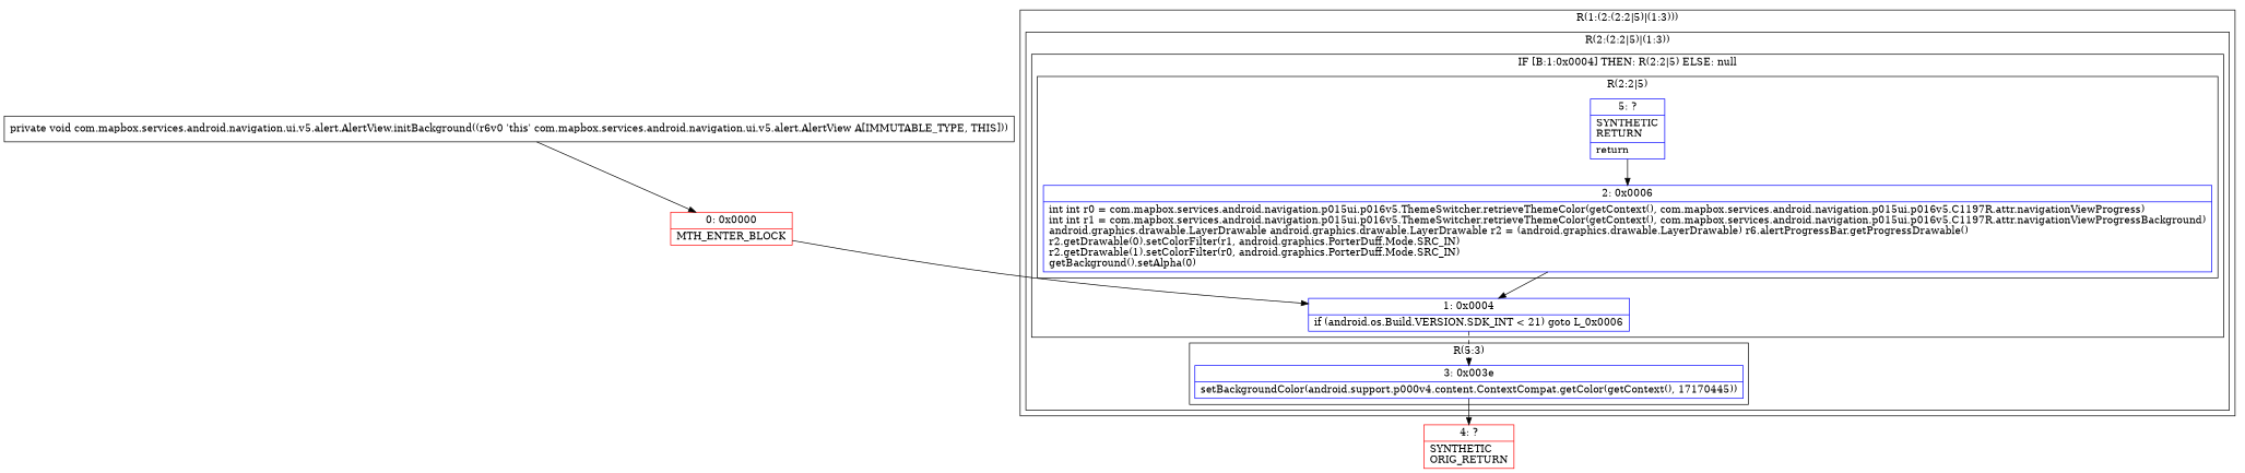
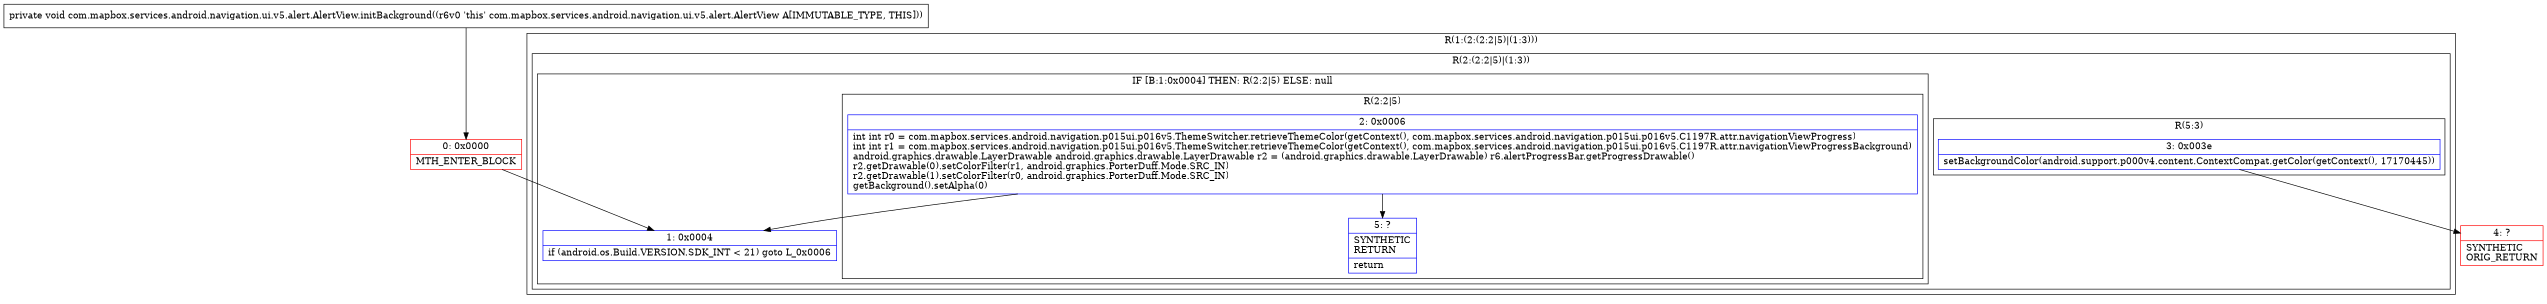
  digraph {
    node [color=blue shape=record]
    n1 [label="{2\:\ 0x0006|int int r0 = com.mapbox.services.android.navigation.p015ui.p016v5.ThemeSwitcher.retrieveThemeColor(getContext(), com.mapbox.services.android.navigation.p015ui.p016v5.C1197R.attr.navigationViewProgress)\lint int r1 = com.mapbox.services.android.navigation.p015ui.p016v5.ThemeSwitcher.retrieveThemeColor(getContext(), com.mapbox.services.android.navigation.p015ui.p016v5.C1197R.attr.navigationViewProgressBackground)\landroid.graphics.drawable.LayerDrawable android.graphics.drawable.LayerDrawable r2 = (android.graphics.drawable.LayerDrawable) r6.alertProgressBar.getProgressDrawable()\lr2.getDrawable(0).setColorFilter(r1, android.graphics.PorterDuff.Mode.SRC_IN)\lr2.getDrawable(1).setColorFilter(r0, android.graphics.PorterDuff.Mode.SRC_IN)\lgetBackground().setAlpha(0)\l}"]
    n2 [label="{5\:\ ?|SYNTHETIC\lRETURN\l|return\l}"]
    n3 [label="{1\:\ 0x0004|if (android.os.Build.VERSION.SDK_INT \< 21) goto L_0x0006\l}"]
    n4 [label="{3\:\ 0x003e|setBackgroundColor(android.support.p000v4.content.ContextCompat.getColor(getContext(), 17170445))\l}"]
    n5 [color=red label="{4\:\ ?|SYNTHETIC\lORIG_RETURN\l}"]
    n6 [color=red label="{0\:\ 0x0000|MTH_ENTER_BLOCK\l}"]
    n7 [label="{private void com.mapbox.services.android.navigation.ui.v5.alert.AlertView.initBackground((r6v0 'this' com.mapbox.services.android.navigation.ui.v5.alert.AlertView A[IMMUTABLE_TYPE, THIS])) }" color=""]
    subgraph cluster_1 {
      label="R(1:(2:(2:2|5)|(1:3)))"
      subgraph cluster_2 {
        label="R(2:(2:2|5)|(1:3))"
        subgraph cluster_3 {
          label="IF [B:1:0x0004] THEN: R(2:2|5) ELSE: null"
          n3
          subgraph cluster_4 {
            label="R(2:2|5)"
            n1
            n2
          }
        }
        subgraph cluster_5 {
          label="R(5:3)"
          n4
        }
      }
    }
-   n2 -> n1
+   n1 -> n2
    n1 -> n3
-   n3 -> n4 [style=dashed]
    n4 -> n5
    n6 -> n3
    n7 -> n6
  }
